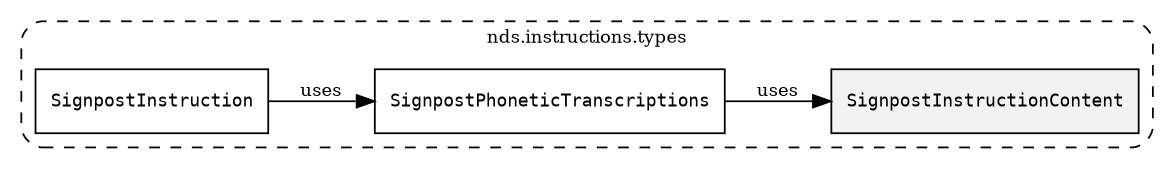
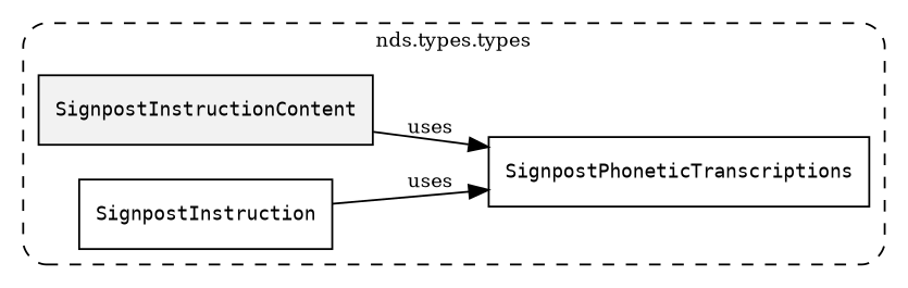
  digraph {
    fontsize=10
    rankdir=LR
    node [fontsize=10 shape=box]
    edge [fontsize=10]
    n1 [fillcolor="#0000000D" label=<<font face="monospace"><table align="center" border="0" cellspacing="0" cellpadding="0"><tr><td href="../../../content/packages/nds.instructions.types.html#Bitmask-SignpostInstructionContent" title="Bitmask defined in nds.instructions.types">SignpostInstructionContent</td></tr></table></font>> style=filled]
    n2 [label=<<font face="monospace"><table align="center" border="0" cellspacing="0" cellpadding="0"><tr><td href="../../../content/packages/nds.instructions.types.html#Structure-SignpostInstruction" title="Structure defined in nds.instructions.types">SignpostInstruction</td></tr></table></font>>]
    n3 [label=<<font face="monospace"><table align="center" border="0" cellspacing="0" cellpadding="0"><tr><td href="../../../content/packages/nds.instructions.types.html#Structure-SignpostPhoneticTranscriptions" title="Structure defined in nds.instructions.types">SignpostPhoneticTranscriptions</td></tr></table></font>>]
    subgraph cluster_1 {
-     label="nds.instructions.types"
+     label="nds.types.types"
      style="dashed, rounded"
      n1
      n2
      n3
    }
    n2 -> n3 [label=uses]
-   n3 -> n1 [label=uses]
+   n1 -> n3 [label=uses]
  }
